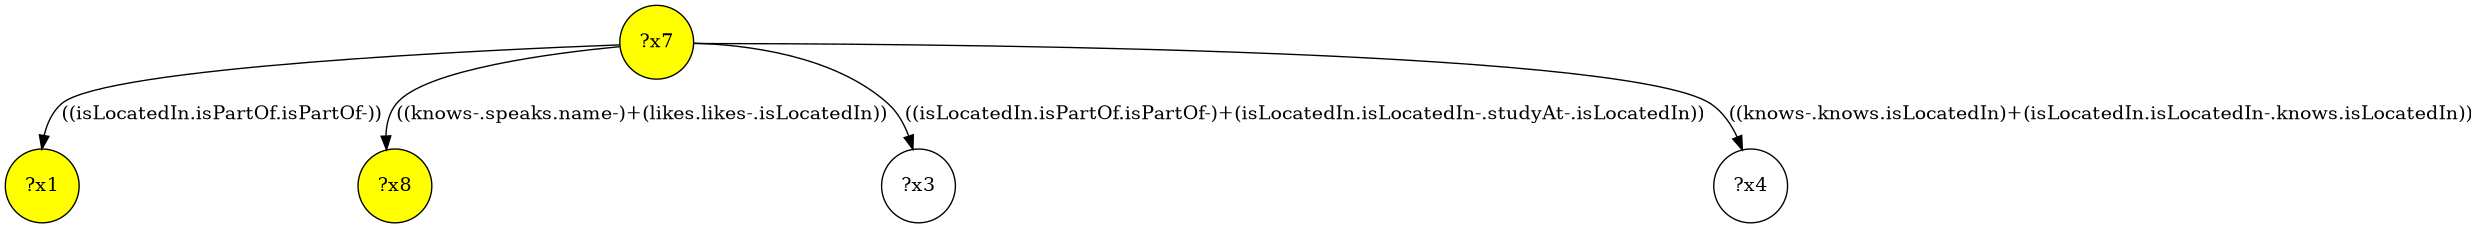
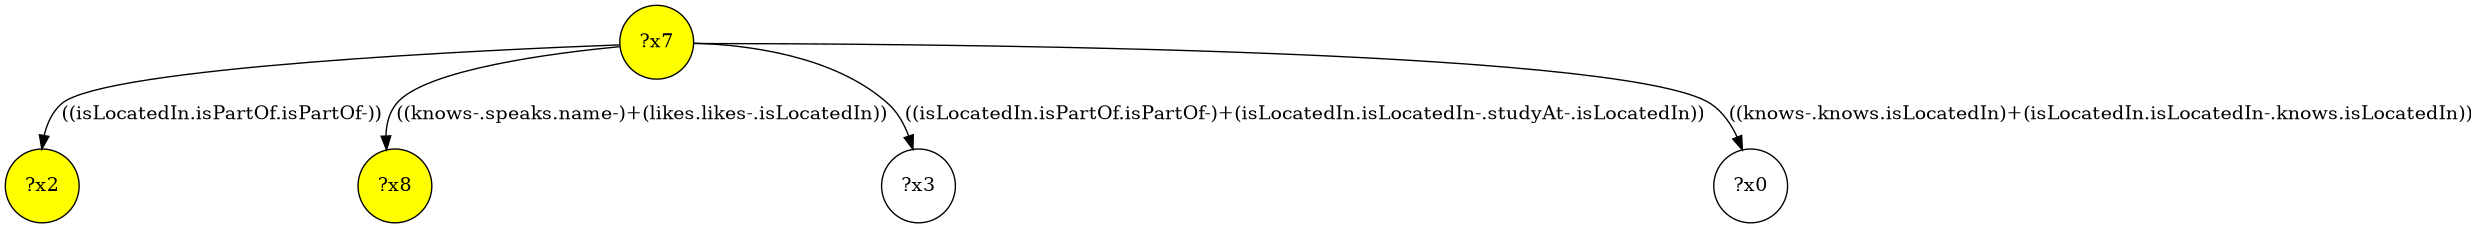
  digraph {
    node [fillcolor=yellow shape=circle style="filled,"]
-   n1 [label="?x1"]
+   n1 [label="?x2"]
    n2 [label="?x7"]
    n3 [label="?x8"]
    n4 [label="?x3" fillcolor="" style=""]
-   n5 [label="?x4" fillcolor="" style=""]
+   n5 [label="?x0" fillcolor="" style=""]
    n2 -> n1 [label="((isLocatedIn.isPartOf.isPartOf-))"]
    n2 -> n3 [label="((knows-.speaks.name-)+(likes.likes-.isLocatedIn))"]
    n2 -> n4 [label="((isLocatedIn.isPartOf.isPartOf-)+(isLocatedIn.isLocatedIn-.studyAt-.isLocatedIn))"]
    n2 -> n5 [label="((knows-.knows.isLocatedIn)+(isLocatedIn.isLocatedIn-.knows.isLocatedIn))"]
  }
